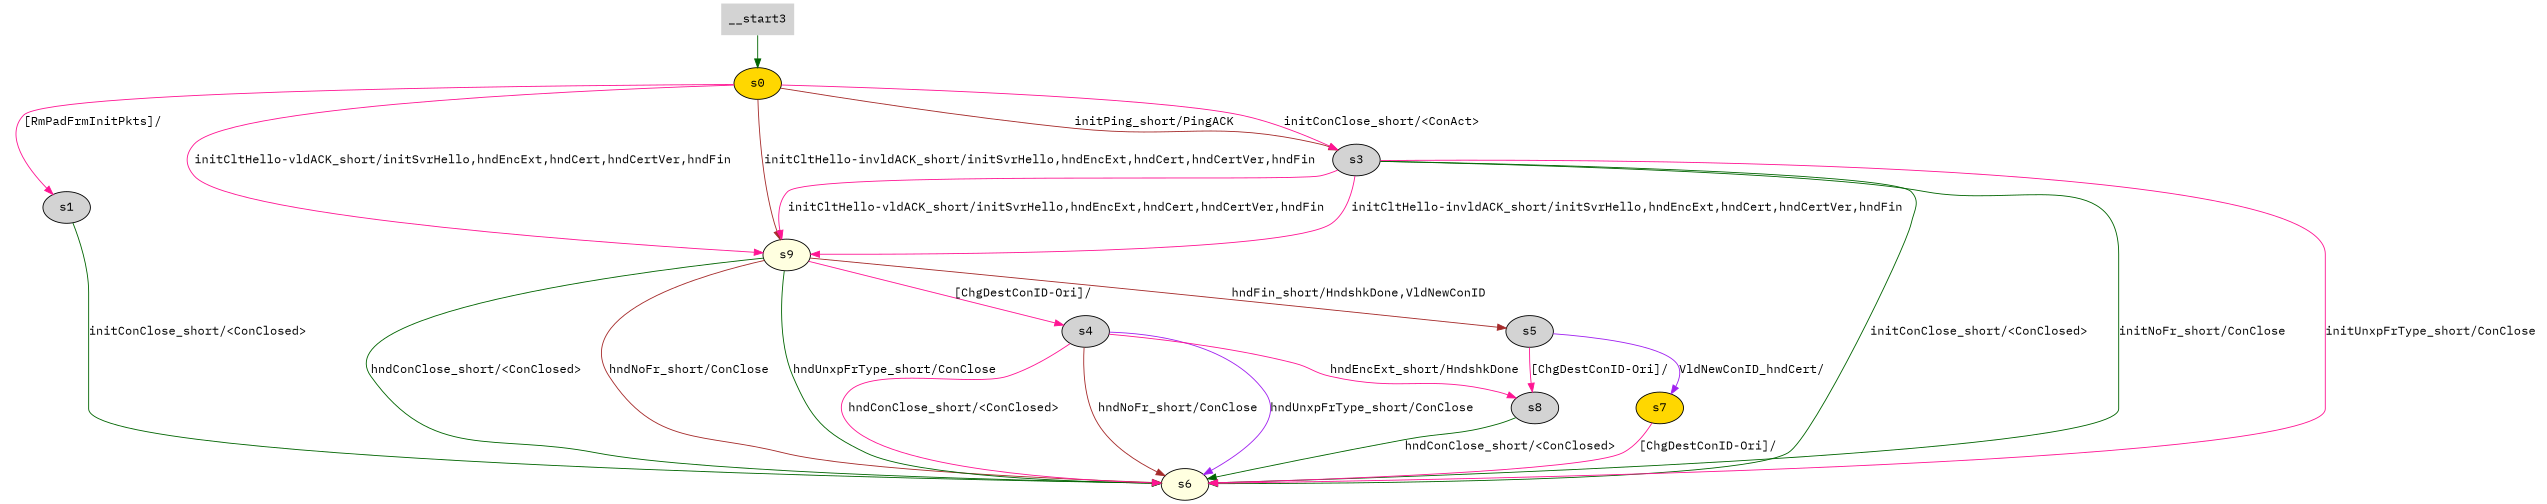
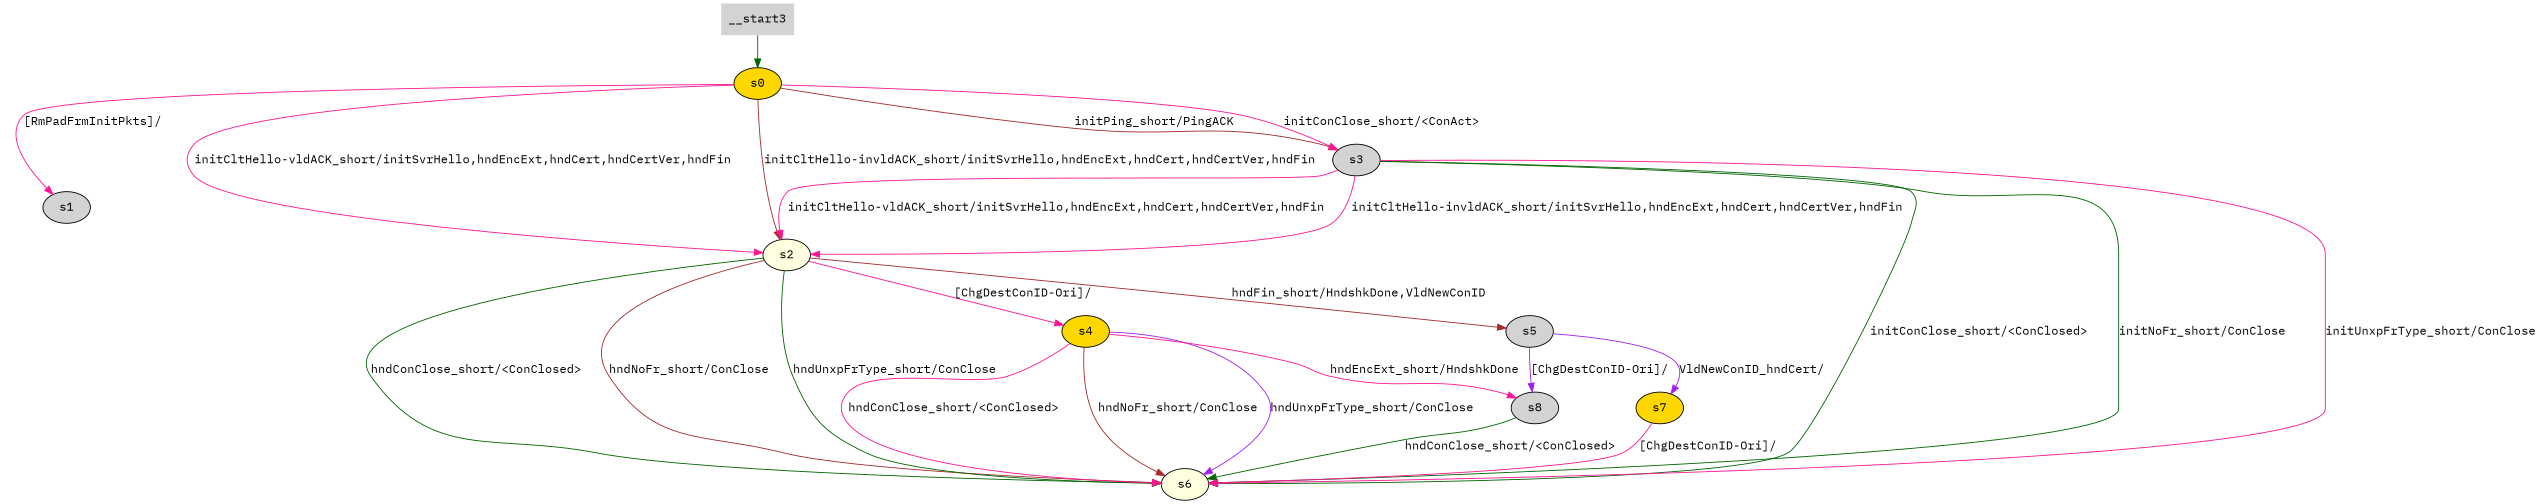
  digraph {
    fontname="IBM Plex Mono"
    node [fillcolor=lightgrey fontname="IBM Plex Mono" style=filled]
    edge [color=deeppink fontname="IBM Plex Mono"]
    n1 [fillcolor=gold label=s0]
    n2 [label=s1]
-   n3 [fillcolor=lightyellow label=s9]
+   n3 [fillcolor=lightyellow label=s2]
    n4 [label=s3]
    n5 [fillcolor=lightyellow label=s6]
-   n6 [label=s4]
+   n6 [fillcolor=gold label=s4]
    n7 [label=s5]
    n8 [label=s8]
    n9 [fillcolor=gold label=s7]
    n10 [label=__start3 shape=none]
    n1 -> n2 [label="[RmPadFrmInitPkts]/ "]
    n1 -> n3 [label="initCltHello-vldACK_short/initSvrHello,hndEncExt,hndCert,hndCertVer,hndFin "]
    n1 -> n3 [color=brown label="initCltHello-invldACK_short/initSvrHello,hndEncExt,hndCert,hndCertVer,hndFin "]
    n1 -> n4 [color=brown label="initPing_short/PingACK "]
    n1 -> n4 [label="initConClose_short/<ConAct> "]
-   n2 -> n5 [color=darkgreen label="initConClose_short/<ConClosed> "]
    n3 -> n5 [color=darkgreen label="hndConClose_short/<ConClosed> "]
    n3 -> n5 [color=brown label="hndNoFr_short/ConClose "]
    n3 -> n5 [color=darkgreen label="hndUnxpFrType_short/ConClose "]
    n3 -> n6 [label="[ChgDestConID-Ori]/ "]
    n3 -> n7 [color=brown label="hndFin_short/HndshkDone,VldNewConID "]
    n4 -> n3 [label="initCltHello-vldACK_short/initSvrHello,hndEncExt,hndCert,hndCertVer,hndFin "]
    n4 -> n3 [label="initCltHello-invldACK_short/initSvrHello,hndEncExt,hndCert,hndCertVer,hndFin "]
    n4 -> n5 [color=darkgreen label="initConClose_short/<ConClosed> "]
    n4 -> n5 [color=darkgreen label="initNoFr_short/ConClose "]
    n4 -> n5 [label="initUnxpFrType_short/ConClose "]
    n6 -> n5 [label="hndConClose_short/<ConClosed> "]
    n6 -> n5 [color=brown label="hndNoFr_short/ConClose "]
    n6 -> n5 [color=purple label="hndUnxpFrType_short/ConClose "]
    n6 -> n8 [label="hndEncExt_short/HndshkDone "]
-   n7 -> n8 [label="[ChgDestConID-Ori]/ "]
+   n7 -> n8 [color=purple label="[ChgDestConID-Ori]/ "]
    n7 -> n9 [color=purple label="VldNewConID_hndCert/ "]
    n8 -> n5 [color=darkgreen label="hndConClose_short/<ConClosed> "]
    n9 -> n5 [label="[ChgDestConID-Ori]/ "]
    n10 -> n1 [color=darkgreen]
  }
